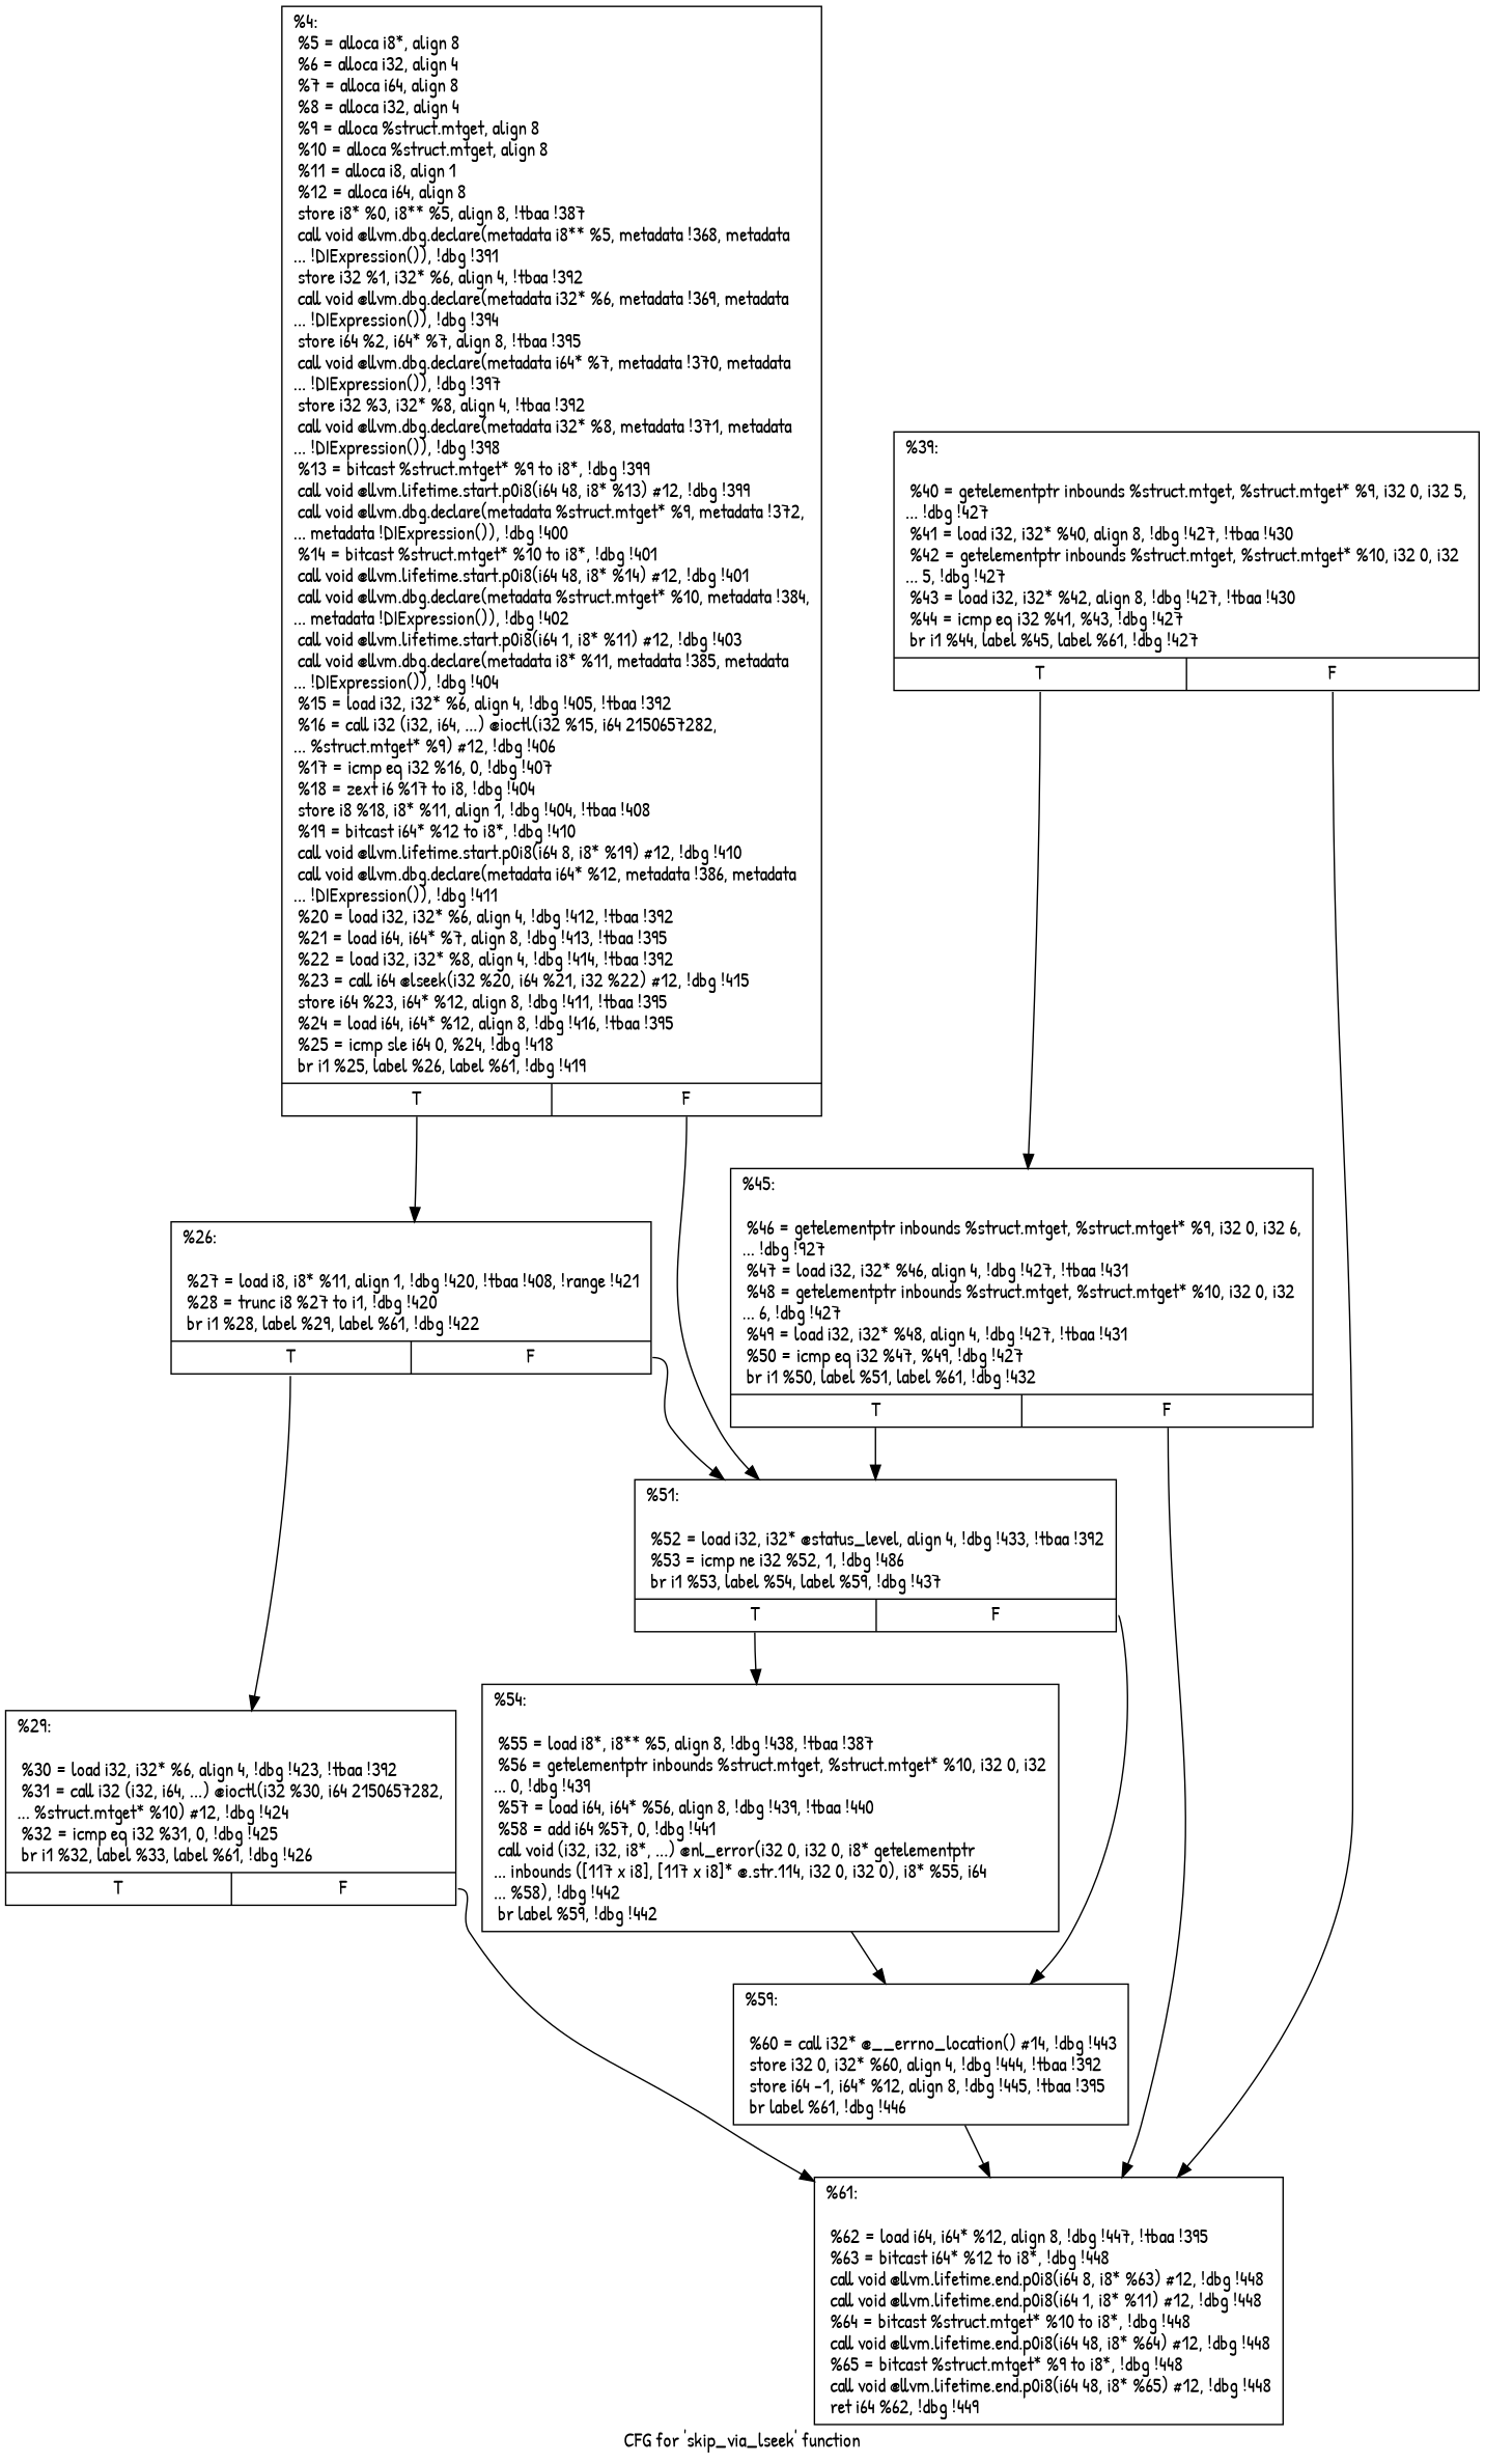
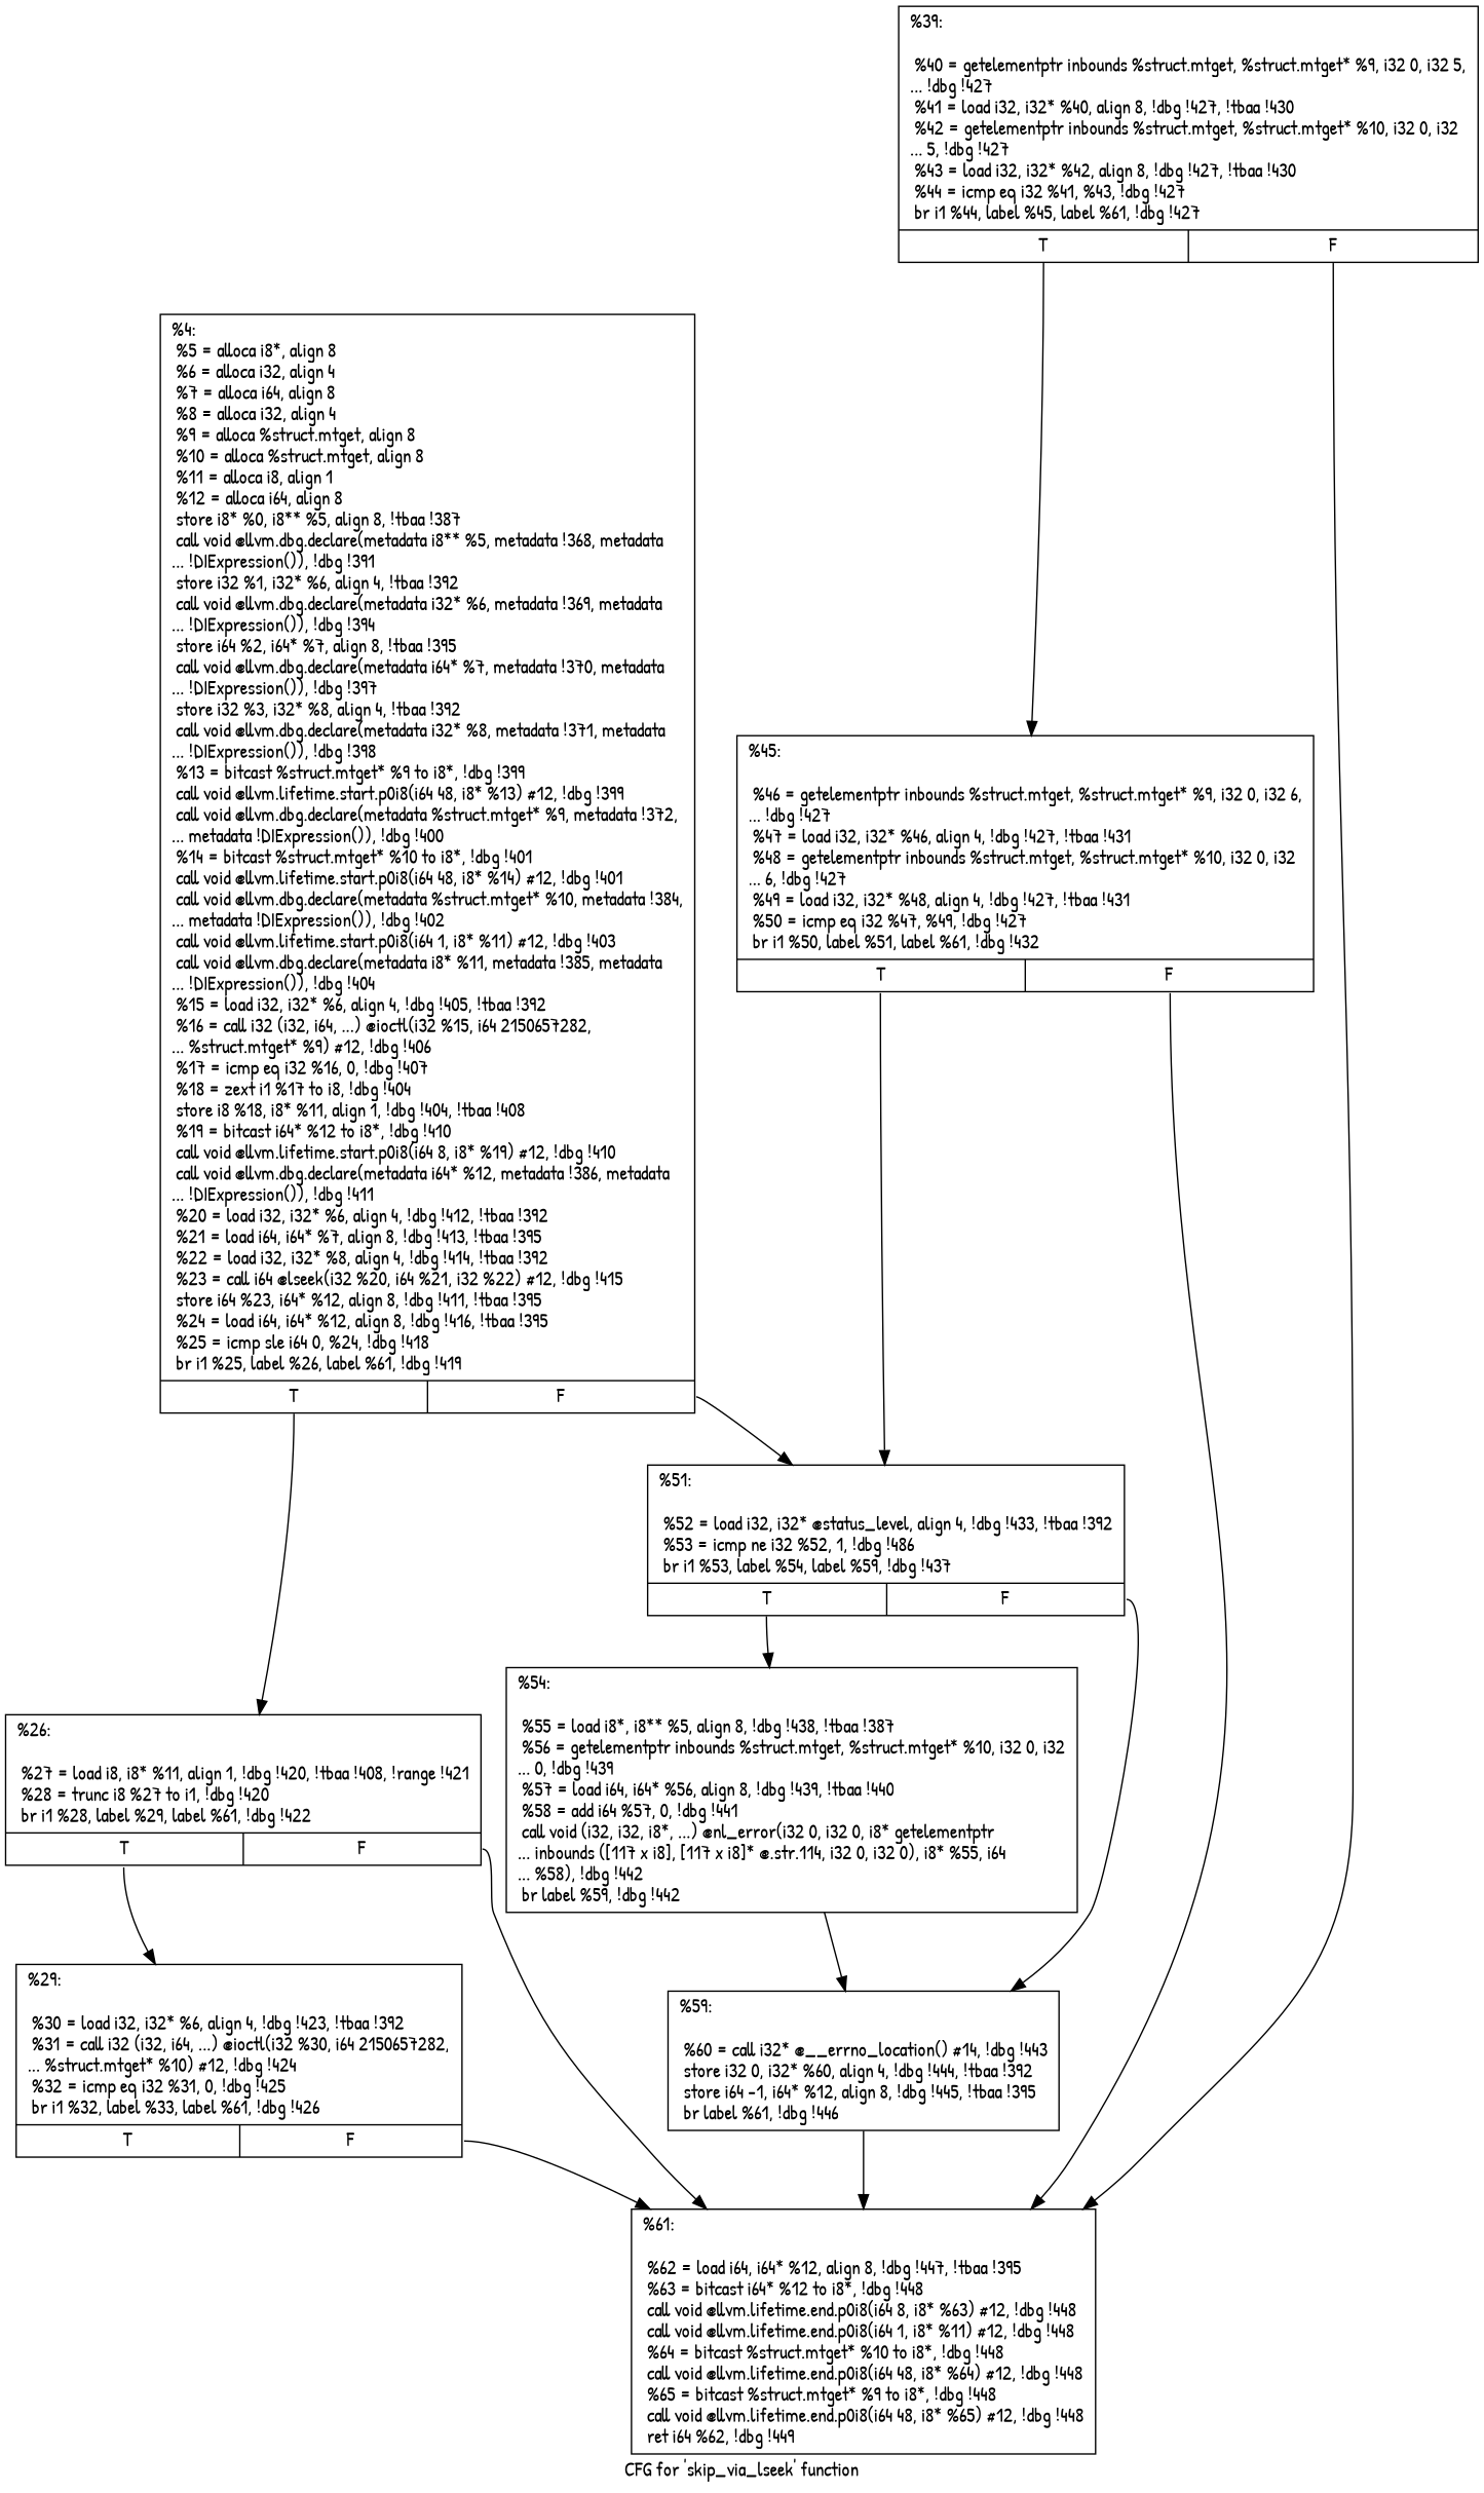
  digraph {
    fontname="Patrick Hand"
    label="CFG for 'skip_via_lseek' function"
    node [fontname="Patrick Hand" shape=record]
    edge [fontname="Patrick Hand" tailport=s0]
-   n1 [label="{%4:\l  %5 = alloca i8*, align 8\l  %6 = alloca i32, align 4\l  %7 = alloca i64, align 8\l  %8 = alloca i32, align 4\l  %9 = alloca %struct.mtget, align 8\l  %10 = alloca %struct.mtget, align 8\l  %11 = alloca i8, align 1\l  %12 = alloca i64, align 8\l  store i8* %0, i8** %5, align 8, !tbaa !387\l  call void @llvm.dbg.declare(metadata i8** %5, metadata !368, metadata\l... !DIExpression()), !dbg !391\l  store i32 %1, i32* %6, align 4, !tbaa !392\l  call void @llvm.dbg.declare(metadata i32* %6, metadata !369, metadata\l... !DIExpression()), !dbg !394\l  store i64 %2, i64* %7, align 8, !tbaa !395\l  call void @llvm.dbg.declare(metadata i64* %7, metadata !370, metadata\l... !DIExpression()), !dbg !397\l  store i32 %3, i32* %8, align 4, !tbaa !392\l  call void @llvm.dbg.declare(metadata i32* %8, metadata !371, metadata\l... !DIExpression()), !dbg !398\l  %13 = bitcast %struct.mtget* %9 to i8*, !dbg !399\l  call void @llvm.lifetime.start.p0i8(i64 48, i8* %13) #12, !dbg !399\l  call void @llvm.dbg.declare(metadata %struct.mtget* %9, metadata !372,\l... metadata !DIExpression()), !dbg !400\l  %14 = bitcast %struct.mtget* %10 to i8*, !dbg !401\l  call void @llvm.lifetime.start.p0i8(i64 48, i8* %14) #12, !dbg !401\l  call void @llvm.dbg.declare(metadata %struct.mtget* %10, metadata !384,\l... metadata !DIExpression()), !dbg !402\l  call void @llvm.lifetime.start.p0i8(i64 1, i8* %11) #12, !dbg !403\l  call void @llvm.dbg.declare(metadata i8* %11, metadata !385, metadata\l... !DIExpression()), !dbg !404\l  %15 = load i32, i32* %6, align 4, !dbg !405, !tbaa !392\l  %16 = call i32 (i32, i64, ...) @ioctl(i32 %15, i64 2150657282,\l... %struct.mtget* %9) #12, !dbg !406\l  %17 = icmp eq i32 %16, 0, !dbg !407\l  %18 = zext i6 %17 to i8, !dbg !404\l  store i8 %18, i8* %11, align 1, !dbg !404, !tbaa !408\l  %19 = bitcast i64* %12 to i8*, !dbg !410\l  call void @llvm.lifetime.start.p0i8(i64 8, i8* %19) #12, !dbg !410\l  call void @llvm.dbg.declare(metadata i64* %12, metadata !386, metadata\l... !DIExpression()), !dbg !411\l  %20 = load i32, i32* %6, align 4, !dbg !412, !tbaa !392\l  %21 = load i64, i64* %7, align 8, !dbg !413, !tbaa !395\l  %22 = load i32, i32* %8, align 4, !dbg !414, !tbaa !392\l  %23 = call i64 @lseek(i32 %20, i64 %21, i32 %22) #12, !dbg !415\l  store i64 %23, i64* %12, align 8, !dbg !411, !tbaa !395\l  %24 = load i64, i64* %12, align 8, !dbg !416, !tbaa !395\l  %25 = icmp sle i64 0, %24, !dbg !418\l  br i1 %25, label %26, label %61, !dbg !419\l|{<s0>T|<s1>F}}"]
+   n1 [label="{%4:\l  %5 = alloca i8*, align 8\l  %6 = alloca i32, align 4\l  %7 = alloca i64, align 8\l  %8 = alloca i32, align 4\l  %9 = alloca %struct.mtget, align 8\l  %10 = alloca %struct.mtget, align 8\l  %11 = alloca i8, align 1\l  %12 = alloca i64, align 8\l  store i8* %0, i8** %5, align 8, !tbaa !387\l  call void @llvm.dbg.declare(metadata i8** %5, metadata !368, metadata\l... !DIExpression()), !dbg !391\l  store i32 %1, i32* %6, align 4, !tbaa !392\l  call void @llvm.dbg.declare(metadata i32* %6, metadata !369, metadata\l... !DIExpression()), !dbg !394\l  store i64 %2, i64* %7, align 8, !tbaa !395\l  call void @llvm.dbg.declare(metadata i64* %7, metadata !370, metadata\l... !DIExpression()), !dbg !397\l  store i32 %3, i32* %8, align 4, !tbaa !392\l  call void @llvm.dbg.declare(metadata i32* %8, metadata !371, metadata\l... !DIExpression()), !dbg !398\l  %13 = bitcast %struct.mtget* %9 to i8*, !dbg !399\l  call void @llvm.lifetime.start.p0i8(i64 48, i8* %13) #12, !dbg !399\l  call void @llvm.dbg.declare(metadata %struct.mtget* %9, metadata !372,\l... metadata !DIExpression()), !dbg !400\l  %14 = bitcast %struct.mtget* %10 to i8*, !dbg !401\l  call void @llvm.lifetime.start.p0i8(i64 48, i8* %14) #12, !dbg !401\l  call void @llvm.dbg.declare(metadata %struct.mtget* %10, metadata !384,\l... metadata !DIExpression()), !dbg !402\l  call void @llvm.lifetime.start.p0i8(i64 1, i8* %11) #12, !dbg !403\l  call void @llvm.dbg.declare(metadata i8* %11, metadata !385, metadata\l... !DIExpression()), !dbg !404\l  %15 = load i32, i32* %6, align 4, !dbg !405, !tbaa !392\l  %16 = call i32 (i32, i64, ...) @ioctl(i32 %15, i64 2150657282,\l... %struct.mtget* %9) #12, !dbg !406\l  %17 = icmp eq i32 %16, 0, !dbg !407\l  %18 = zext i1 %17 to i8, !dbg !404\l  store i8 %18, i8* %11, align 1, !dbg !404, !tbaa !408\l  %19 = bitcast i64* %12 to i8*, !dbg !410\l  call void @llvm.lifetime.start.p0i8(i64 8, i8* %19) #12, !dbg !410\l  call void @llvm.dbg.declare(metadata i64* %12, metadata !386, metadata\l... !DIExpression()), !dbg !411\l  %20 = load i32, i32* %6, align 4, !dbg !412, !tbaa !392\l  %21 = load i64, i64* %7, align 8, !dbg !413, !tbaa !395\l  %22 = load i32, i32* %8, align 4, !dbg !414, !tbaa !392\l  %23 = call i64 @lseek(i32 %20, i64 %21, i32 %22) #12, !dbg !415\l  store i64 %23, i64* %12, align 8, !dbg !411, !tbaa !395\l  %24 = load i64, i64* %12, align 8, !dbg !416, !tbaa !395\l  %25 = icmp sle i64 0, %24, !dbg !418\l  br i1 %25, label %26, label %61, !dbg !419\l|{<s0>T|<s1>F}}"]
    n2 [label="{%26:\l\l  %27 = load i8, i8* %11, align 1, !dbg !420, !tbaa !408, !range !421\l  %28 = trunc i8 %27 to i1, !dbg !420\l  br i1 %28, label %29, label %61, !dbg !422\l|{<s0>T|<s1>F}}"]
    n3 [label="{%51:\l\l  %52 = load i32, i32* @status_level, align 4, !dbg !433, !tbaa !392\l  %53 = icmp ne i32 %52, 1, !dbg !486\l  br i1 %53, label %54, label %59, !dbg !437\l|{<s0>T|<s1>F}}"]
    n4 [label="{%61:\l\l  %62 = load i64, i64* %12, align 8, !dbg !447, !tbaa !395\l  %63 = bitcast i64* %12 to i8*, !dbg !448\l  call void @llvm.lifetime.end.p0i8(i64 8, i8* %63) #12, !dbg !448\l  call void @llvm.lifetime.end.p0i8(i64 1, i8* %11) #12, !dbg !448\l  %64 = bitcast %struct.mtget* %10 to i8*, !dbg !448\l  call void @llvm.lifetime.end.p0i8(i64 48, i8* %64) #12, !dbg !448\l  %65 = bitcast %struct.mtget* %9 to i8*, !dbg !448\l  call void @llvm.lifetime.end.p0i8(i64 48, i8* %65) #12, !dbg !448\l  ret i64 %62, !dbg !449\l}"]
    n5 [label="{%29:\l\l  %30 = load i32, i32* %6, align 4, !dbg !423, !tbaa !392\l  %31 = call i32 (i32, i64, ...) @ioctl(i32 %30, i64 2150657282,\l... %struct.mtget* %10) #12, !dbg !424\l  %32 = icmp eq i32 %31, 0, !dbg !425\l  br i1 %32, label %33, label %61, !dbg !426\l|{<s0>T|<s1>F}}"]
    n6 [label="{%39:\l\l  %40 = getelementptr inbounds %struct.mtget, %struct.mtget* %9, i32 0, i32 5,\l... !dbg !427\l  %41 = load i32, i32* %40, align 8, !dbg !427, !tbaa !430\l  %42 = getelementptr inbounds %struct.mtget, %struct.mtget* %10, i32 0, i32\l... 5, !dbg !427\l  %43 = load i32, i32* %42, align 8, !dbg !427, !tbaa !430\l  %44 = icmp eq i32 %41, %43, !dbg !427\l  br i1 %44, label %45, label %61, !dbg !427\l|{<s0>T|<s1>F}}"]
-   n7 [label="{%45:\l\l  %46 = getelementptr inbounds %struct.mtget, %struct.mtget* %9, i32 0, i32 6,\l... !dbg !927\l  %47 = load i32, i32* %46, align 4, !dbg !427, !tbaa !431\l  %48 = getelementptr inbounds %struct.mtget, %struct.mtget* %10, i32 0, i32\l... 6, !dbg !427\l  %49 = load i32, i32* %48, align 4, !dbg !427, !tbaa !431\l  %50 = icmp eq i32 %47, %49, !dbg !427\l  br i1 %50, label %51, label %61, !dbg !432\l|{<s0>T|<s1>F}}"]
+   n7 [label="{%45:\l\l  %46 = getelementptr inbounds %struct.mtget, %struct.mtget* %9, i32 0, i32 6,\l... !dbg !427\l  %47 = load i32, i32* %46, align 4, !dbg !427, !tbaa !431\l  %48 = getelementptr inbounds %struct.mtget, %struct.mtget* %10, i32 0, i32\l... 6, !dbg !427\l  %49 = load i32, i32* %48, align 4, !dbg !427, !tbaa !431\l  %50 = icmp eq i32 %47, %49, !dbg !427\l  br i1 %50, label %51, label %61, !dbg !432\l|{<s0>T|<s1>F}}"]
    n8 [label="{%54:\l\l  %55 = load i8*, i8** %5, align 8, !dbg !438, !tbaa !387\l  %56 = getelementptr inbounds %struct.mtget, %struct.mtget* %10, i32 0, i32\l... 0, !dbg !439\l  %57 = load i64, i64* %56, align 8, !dbg !439, !tbaa !440\l  %58 = add i64 %57, 0, !dbg !441\l  call void (i32, i32, i8*, ...) @nl_error(i32 0, i32 0, i8* getelementptr\l... inbounds ([117 x i8], [117 x i8]* @.str.114, i32 0, i32 0), i8* %55, i64\l... %58), !dbg !442\l  br label %59, !dbg !442\l}"]
    n9 [label="{%59:\l\l  %60 = call i32* @__errno_location() #14, !dbg !443\l  store i32 0, i32* %60, align 4, !dbg !444, !tbaa !392\l  store i64 -1, i64* %12, align 8, !dbg !445, !tbaa !395\l  br label %61, !dbg !446\l}"]
    n1 -> n2
    n1 -> n3 [tailport=s1]
-   n2 -> n3 [tailport=s1]
+   n2 -> n4 [tailport=s1]
    n2 -> n5
    n3 -> n8
    n3 -> n9 [tailport=s1]
    n5 -> n4 [tailport=s1]
    n6 -> n4 [tailport=s1]
    n6 -> n7
    n7 -> n3
    n7 -> n4 [tailport=s1]
    n8 -> n9
    n9 -> n4
  }
